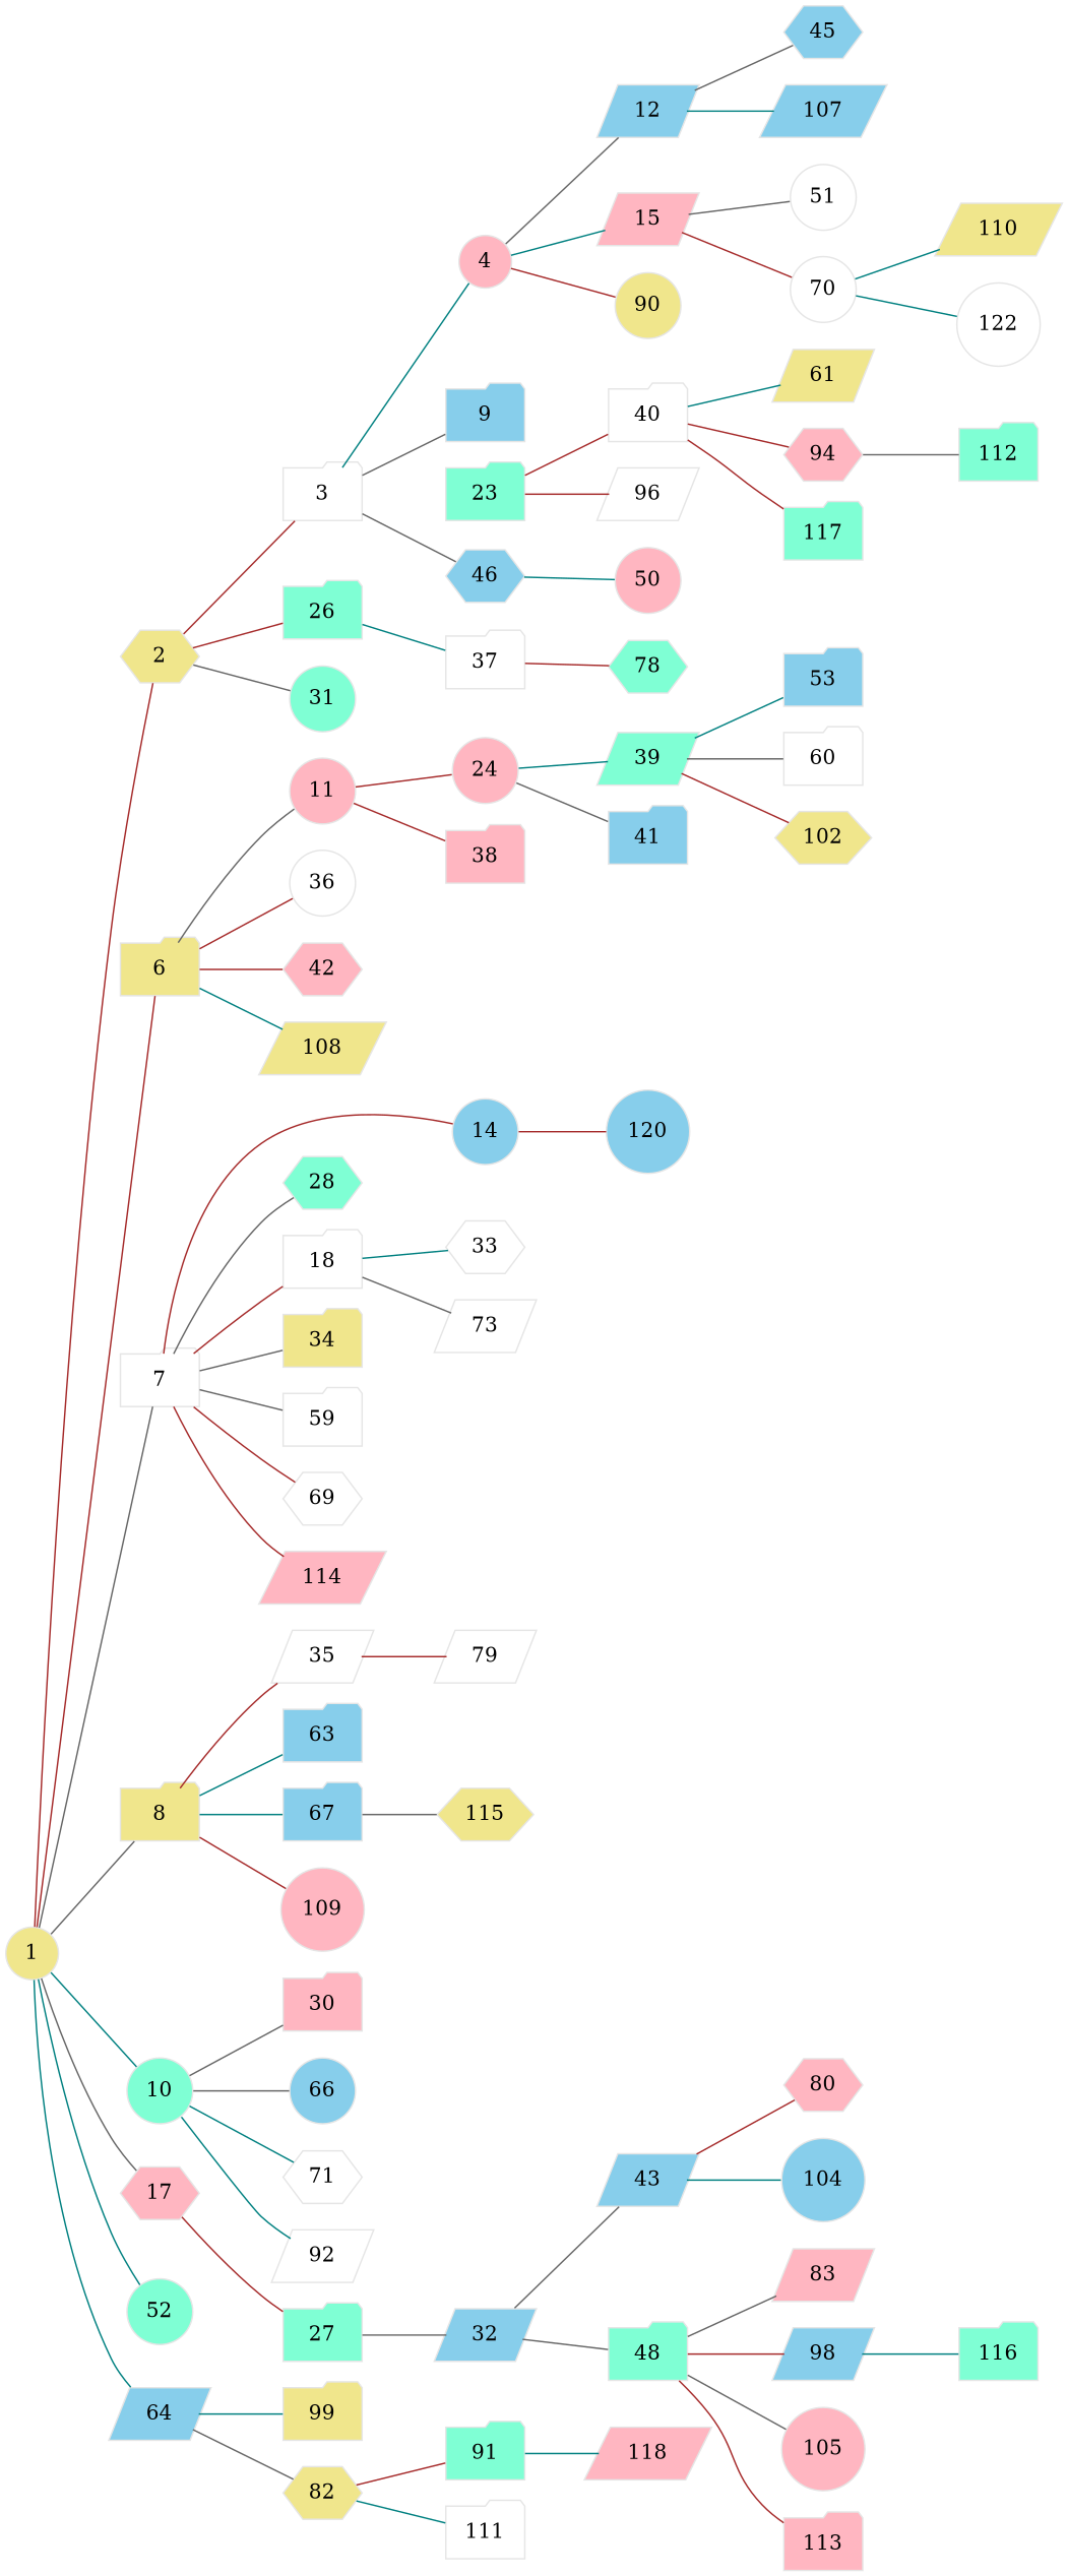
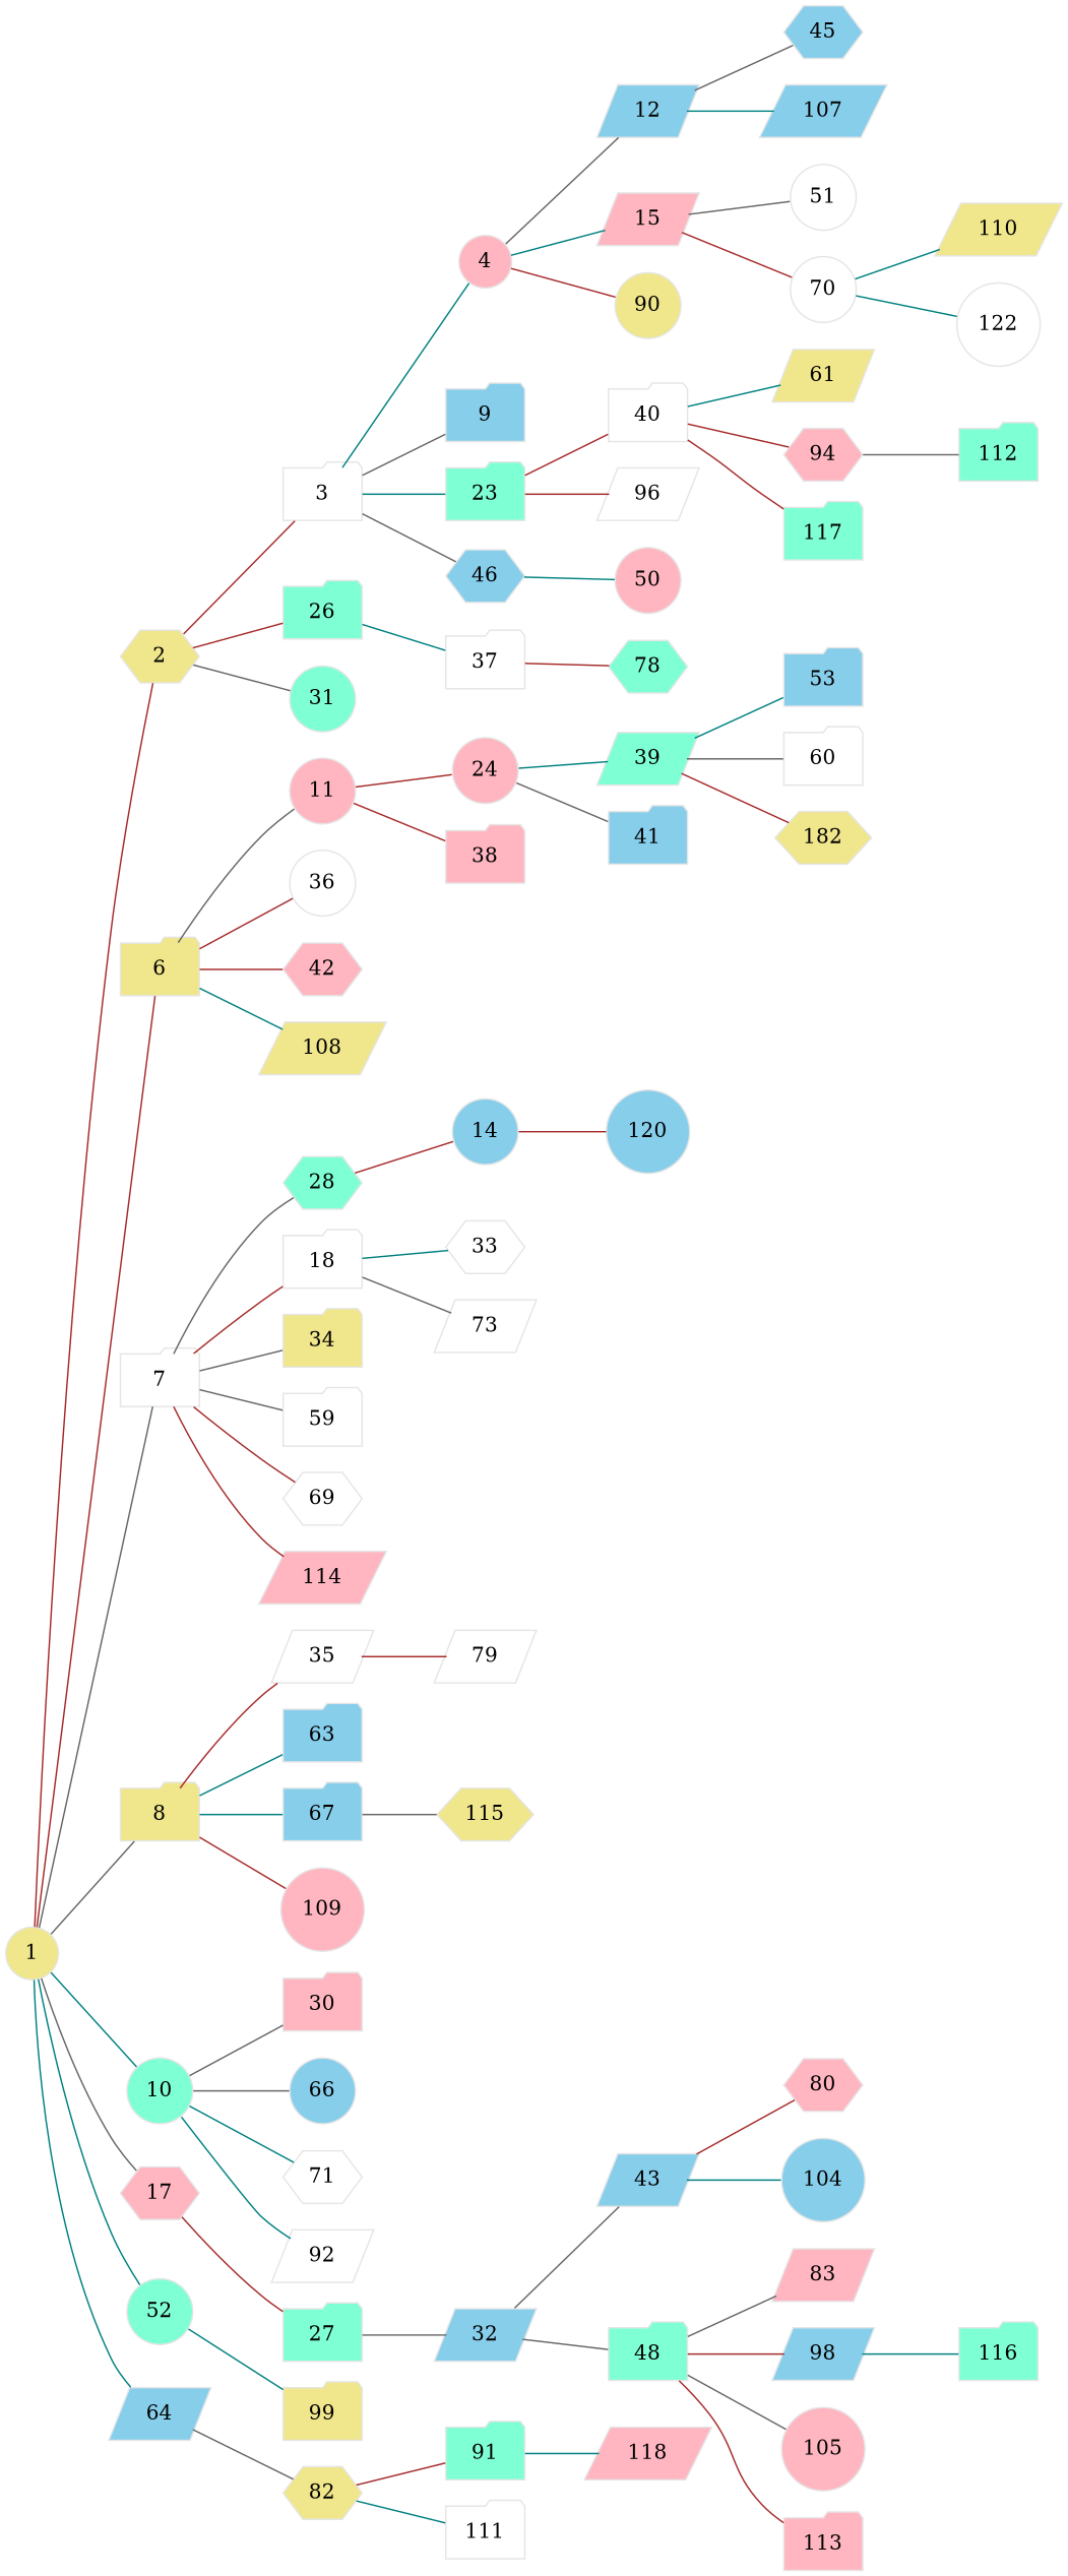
  graph {
    rankdir=LR
    node [color=gray90 fillcolor=white shape=folder style=filled]
    edge [color=brown]
    1 [fillcolor=khaki shape=circle super="+5"]
    2 [fillcolor=khaki shape=hexagon super="+101"]
    6 [fillcolor=khaki super="+25"]
    7 [super="+13"]
    8 [fillcolor=khaki super="+16"]
    10 [fillcolor=aquamarine shape=circle super="+44"]
    17 [fillcolor=lightpink shape=hexagon]
    52 [fillcolor=aquamarine shape=circle super="+82"]
    64 [fillcolor=skyblue shape=parallelogram super="+87"]
    3 [super="+62"]
    26 [fillcolor=aquamarine super="+85"]
    31 [fillcolor=aquamarine shape=circle super="+93"]
    11 [fillcolor=lightpink shape=circle super="+19"]
    36 [shape=circle super="+49"]
    42 [fillcolor=lightpink shape=hexagon super="+55"]
    108 [fillcolor=khaki shape=parallelogram]
    14 [fillcolor=skyblue shape=circle]
    18 [super="+21"]
    28 [fillcolor=aquamarine shape=hexagon super="+58"]
    34 [fillcolor=khaki super="+75"]
    59
    69 [shape=hexagon super="+95"]
    114 [fillcolor=lightpink shape=parallelogram]
    35 [shape=parallelogram super="+77"]
    63 [fillcolor=skyblue]
    67 [fillcolor=skyblue]
    109 [fillcolor=lightpink shape=circle super="+121"]
    30 [fillcolor=lightpink]
    66 [fillcolor=skyblue shape=circle]
    71 [shape=hexagon]
    92 [shape=parallelogram super="+103"]
    27 [fillcolor=aquamarine super="+97"]
    99 [fillcolor=khaki]
    n34 [fillcolor=khaki label=82 shape=hexagon super="+84"]
    4 [fillcolor=lightpink shape=circle super="+86"]
    9 [fillcolor=skyblue super="+20"]
    23 [fillcolor=aquamarine super="+89"]
    46 [fillcolor=skyblue shape=hexagon super="+65"]
    37 [super="+56"]
    12 [fillcolor=skyblue shape=parallelogram super="+22"]
    15 [fillcolor=lightpink shape=parallelogram super="+76"]
    90 [fillcolor=khaki shape=circle]
    40 [super="+54"]
    96 [shape=parallelogram]
    50 [fillcolor=lightpink shape=circle super="+88"]
    45 [fillcolor=skyblue shape=hexagon]
    107 [fillcolor=skyblue shape=parallelogram]
    51 [shape=circle]
    70 [shape=circle super="+100"]
    24 [fillcolor=lightpink shape=circle super="+29"]
    38 [fillcolor=lightpink]
    120 [fillcolor=skyblue shape=circle]
    33 [shape=hexagon super="+57"]
    73 [shape=parallelogram]
    79 [shape=parallelogram]
    115 [fillcolor=khaki shape=hexagon]
    39 [fillcolor=aquamarine shape=parallelogram super="+47"]
    41 [fillcolor=skyblue]
    110 [fillcolor=khaki shape=parallelogram]
    122 [shape=circle]
    32 [fillcolor=skyblue shape=parallelogram super="+119"]
    61 [fillcolor=khaki shape=parallelogram]
    94 [fillcolor=lightpink shape=hexagon]
    117 [fillcolor=aquamarine]
    53 [fillcolor=skyblue super="+81"]
    60
-   102 [fillcolor=khaki shape=hexagon]
+   102 [fillcolor=khaki shape=hexagon label=182]
    78 [fillcolor=aquamarine shape=hexagon]
    43 [fillcolor=skyblue shape=parallelogram super="+68"]
    48 [fillcolor=aquamarine super="+74"]
    80 [fillcolor=lightpink shape=hexagon]
    104 [fillcolor=skyblue shape=circle]
    83 [fillcolor=lightpink shape=parallelogram]
    98 [fillcolor=skyblue shape=parallelogram super="+106"]
    105 [fillcolor=lightpink shape=circle]
    113 [fillcolor=lightpink]
    112 [fillcolor=aquamarine]
    116 [fillcolor=aquamarine]
    91 [fillcolor=aquamarine]
    111
    118 [fillcolor=lightpink shape=parallelogram]
    1 -- 2
    1 -- 6
    1 -- 7 [color=gray40]
    1 -- 8 [color=gray40]
    1 -- 10 [color=teal]
    1 -- 17 [color=gray40]
    1 -- 52 [color=teal]
    1 -- 64 [color=teal]
    2 -- 3
    2 -- 26
    2 -- 31 [color=gray40]
    6 -- 11 [color=gray40]
    6 -- 36
    6 -- 42
    6 -- 108 [color=teal]
-   7 -- 14
+   28 -- 14
    7 -- 18
    7 -- 28 [color=gray40]
    7 -- 34 [color=gray40]
    7 -- 59 [color=gray40]
    7 -- 69
    7 -- 114
    8 -- 35
    8 -- 63 [color=teal]
    8 -- 67 [color=teal]
    8 -- 109
    10 -- 30 [color=gray40]
    10 -- 66 [color=gray40]
    10 -- 71 [color=teal]
    10 -- 92 [color=teal]
    17 -- 27
-   64 -- 99 [color=teal]
+   52 -- 99 [color=teal]
    64 -- n34 [color=gray40]
    3 -- 4 [color=teal]
    3 -- 9 [color=gray40]
+   3 -- 23 [color=teal]
    3 -- 46 [color=gray40]
    26 -- 37 [color=teal]
    11 -- 24
    11 -- 38
    14 -- 120
    18 -- 33 [color=teal]
    18 -- 73 [color=gray40]
    35 -- 79
    67 -- 115 [color=gray40]
    27 -- 32 [color=gray40]
    n34 -- 91
    n34 -- 111 [color=teal]
    4 -- 12 [color=gray40]
    4 -- 15 [color=teal]
    4 -- 90
    23 -- 40
    23 -- 96
    46 -- 50 [color=teal]
    37 -- 78
    12 -- 45 [color=gray40]
    12 -- 107 [color=teal]
    15 -- 51 [color=gray40]
    15 -- 70
    40 -- 61 [color=teal]
    40 -- 94
    40 -- 117
    70 -- 110 [color=teal]
    70 -- 122 [color=teal]
    24 -- 39 [color=teal]
    24 -- 41 [color=gray40]
    39 -- 53 [color=teal]
    39 -- 60 [color=gray40]
    39 -- 102
    32 -- 43 [color=gray40]
    32 -- 48 [color=gray40]
    94 -- 112 [color=gray40]
    43 -- 80
    43 -- 104 [color=teal]
    48 -- 83 [color=gray40]
    48 -- 98
    48 -- 105 [color=gray40]
    48 -- 113
    98 -- 116 [color=teal]
    91 -- 118 [color=teal]
  }
